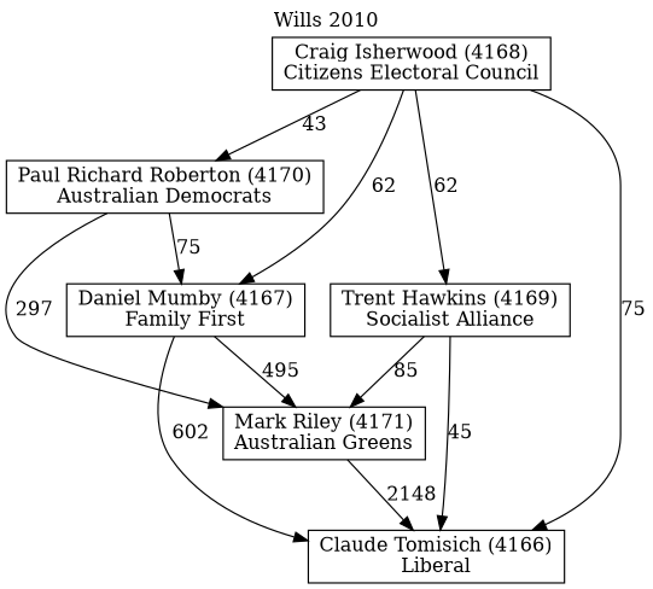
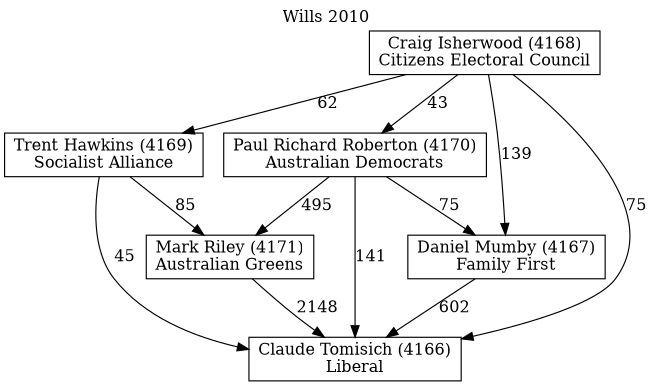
  digraph {
    label="Wills 2010"
    labelloc=t
    mclimit=2
    node [shape=box]
    n1 [label="Claude Tomisich (4166)\nLiberal"]
    n2 [label="Mark Riley (4171)\nAustralian Greens"]
    n3 [label="Daniel Mumby (4167)\nFamily First"]
    n4 [label="Trent Hawkins (4169)\nSocialist Alliance"]
    n5 [label="Paul Richard Roberton (4170)\nAustralian Democrats"]
    n6 [label="Craig Isherwood (4168)\nCitizens Electoral Council"]
    n2 -> n1 [label=2148]
    n3 -> n1 [label=602]
-   n3 -> n2 [label=495]
    n4 -> n1 [label=45]
    n4 -> n2 [label=85]
-   n5 -> n2 [label=297]
+   n5 -> n1 [label=141]
+   n5 -> n2 [label=495]
    n5 -> n3 [label=75]
    n6 -> n1 [label=75]
-   n6 -> n3 [label=62]
+   n6 -> n3 [label=139]
    n6 -> n4 [label=62]
    n6 -> n5 [label=43]
  }
